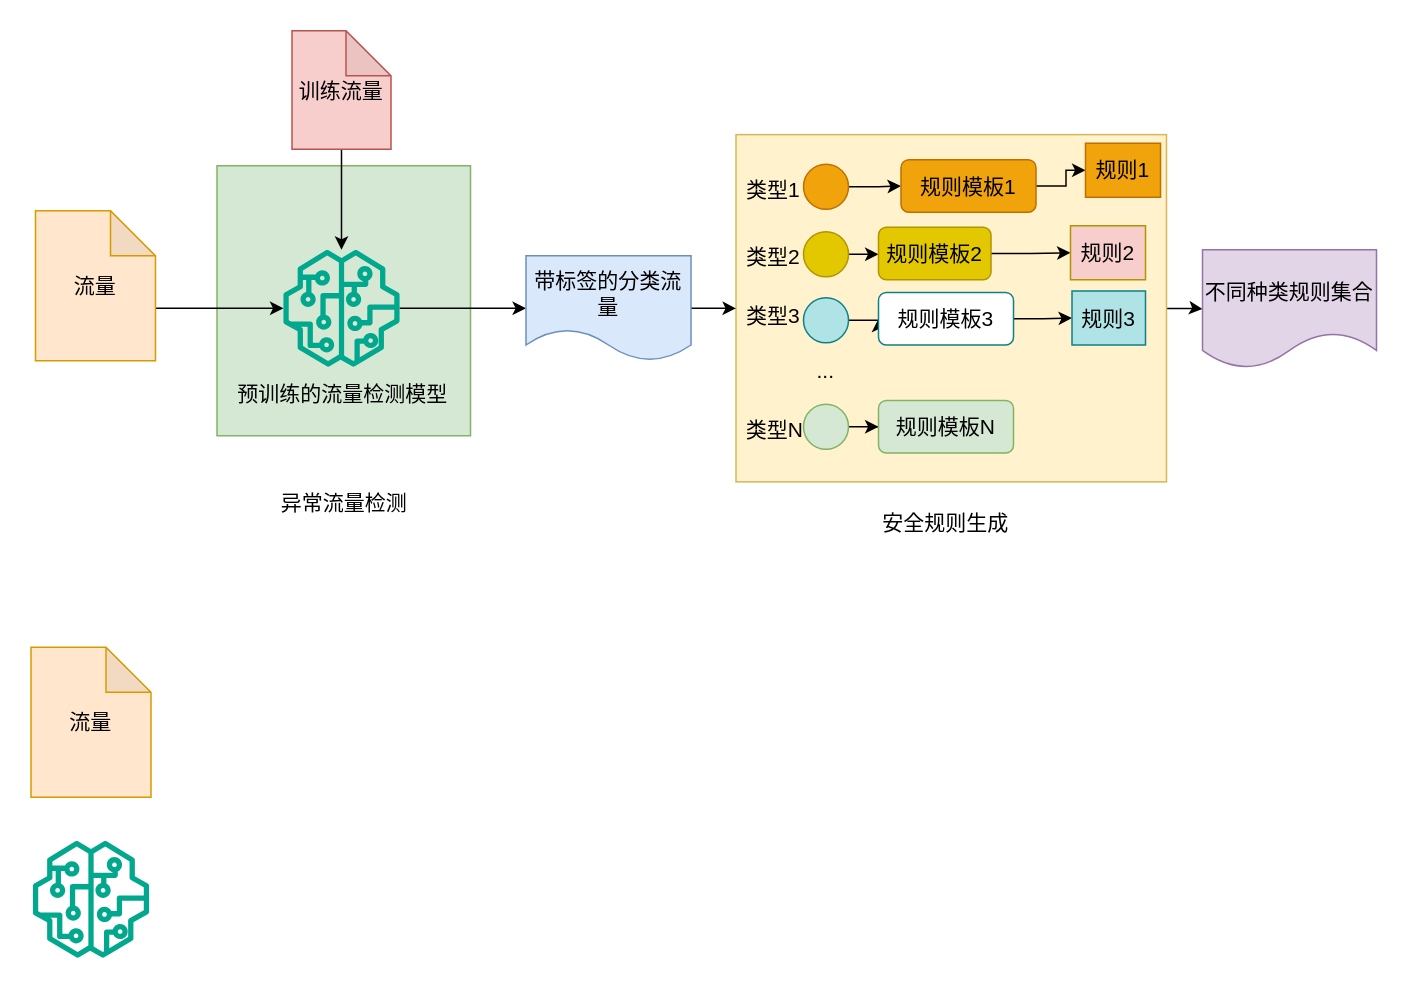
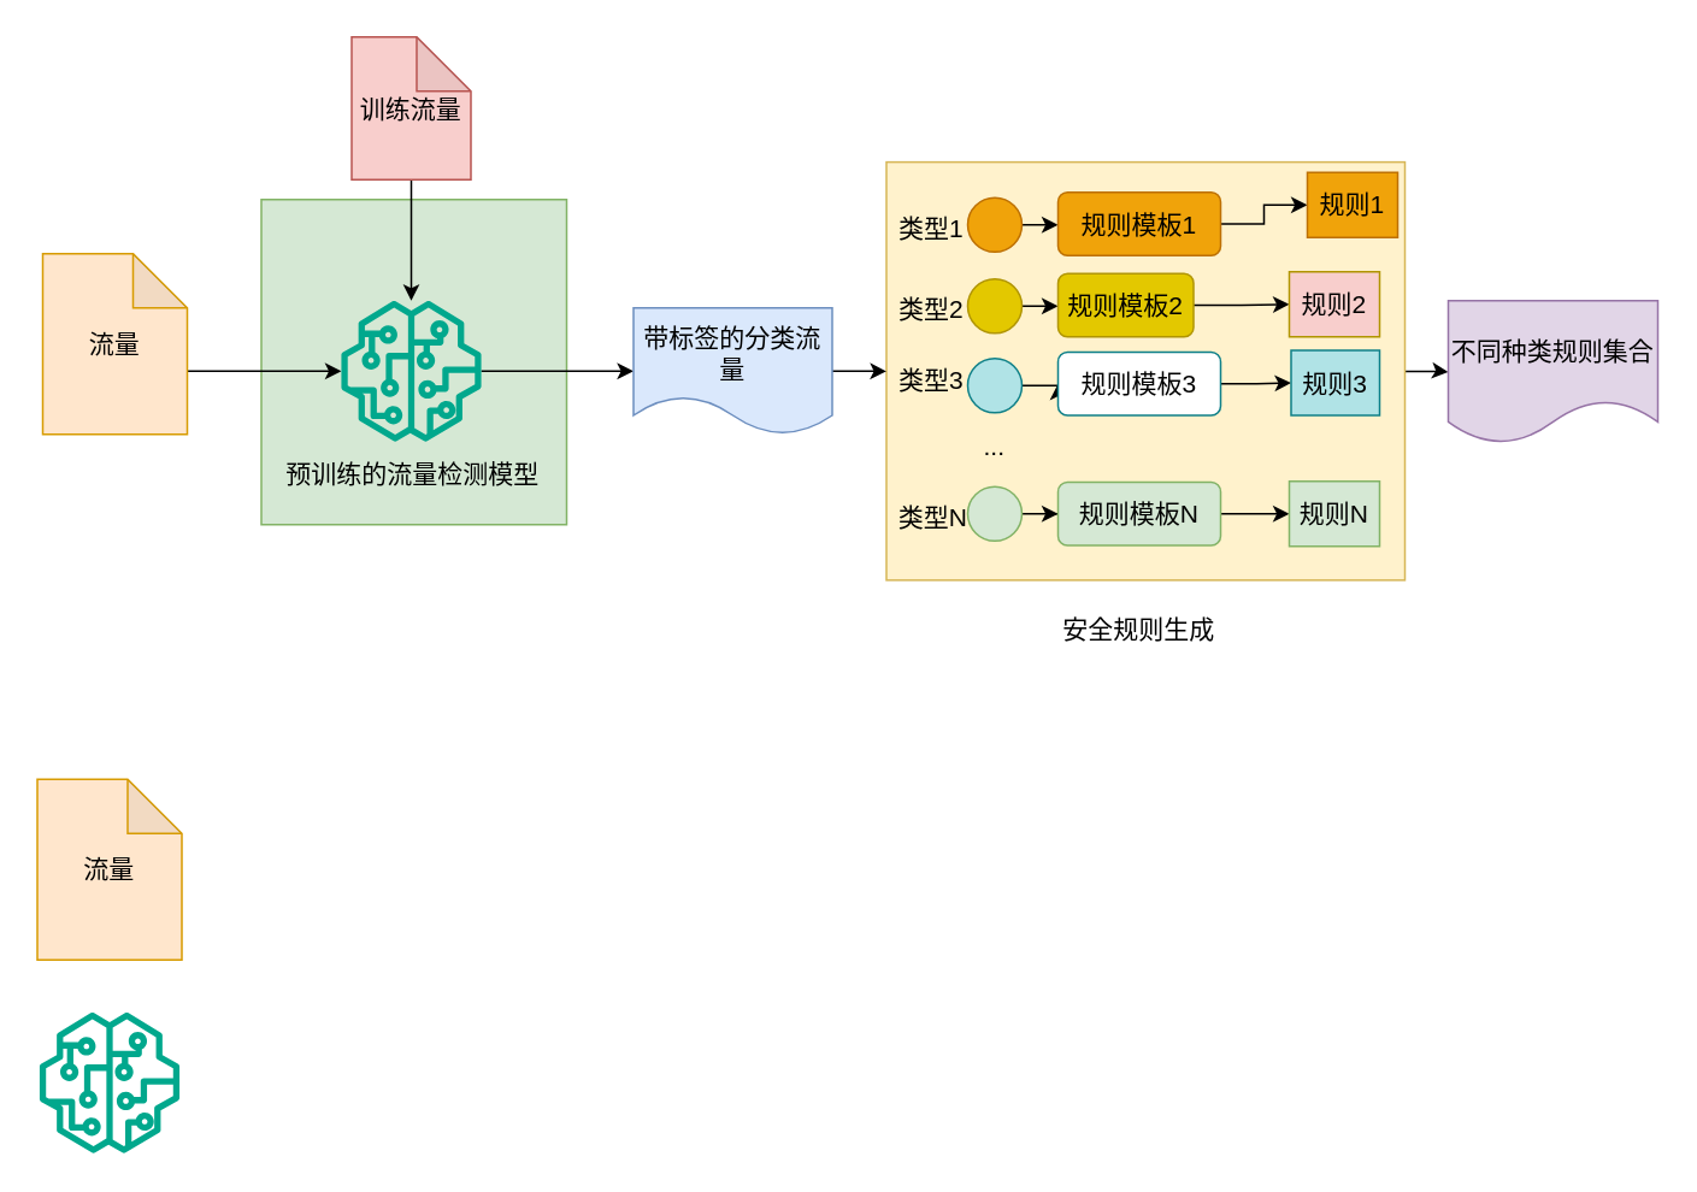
  <mxCell id="0" />
  <mxCell id="1" parent="0" />
  <mxCell id="2" style="edgeStyle=orthogonalEdgeStyle;rounded=0;orthogonalLoop=1;jettySize=auto;html=1;entryX=0;entryY=0.5;entryDx=0;entryDy=0;fontSize=14;" edge="1" parent="1" source="3" target="41"><mxGeometry relative="1" as="geometry"><mxPoint x="811" y="205" as="targetPoint" /></mxGeometry></mxCell>
  <mxCell id="3" value="" style="rounded=0;whiteSpace=wrap;html=1;fontSize=14;fillColor=#fff2cc;strokeColor=#d6b656;" vertex="1" parent="1"><mxGeometry x="490" y="89.25" width="287" height="231.5" as="geometry" /></mxCell>
  <mxCell id="4" value="" style="rounded=0;whiteSpace=wrap;html=1;fontSize=14;fillColor=#d5e8d4;strokeColor=#82b366;" vertex="1" parent="1"><mxGeometry x="144" y="110" width="169" height="180" as="geometry" /></mxCell>
  <mxCell id="5" style="edgeStyle=orthogonalEdgeStyle;rounded=0;orthogonalLoop=1;jettySize=auto;html=1;exitX=0;exitY=0;exitDx=80;exitDy=65;exitPerimeter=0;fontSize=14;" edge="1" parent="1" source="6" target="8"><mxGeometry relative="1" as="geometry" /></mxCell>
  <mxCell id="6" value="流量" style="shape=note;whiteSpace=wrap;html=1;backgroundOutline=1;darkOpacity=0.05;fontSize=14;fillColor=#ffe6cc;strokeColor=#d79b00;" vertex="1" parent="1"><mxGeometry x="23" y="140" width="80" height="100" as="geometry" /></mxCell>
  <mxCell id="7" style="edgeStyle=orthogonalEdgeStyle;rounded=0;orthogonalLoop=1;jettySize=auto;html=1;entryX=0;entryY=0.5;entryDx=0;entryDy=0;fontSize=14;" edge="1" parent="1" source="8" target="13"><mxGeometry relative="1" as="geometry" /></mxCell>
  <mxCell id="8" value="" style="sketch=0;outlineConnect=0;fontColor=#232F3E;gradientColor=none;fillColor=#01A88D;strokeColor=none;dashed=0;verticalLabelPosition=bottom;verticalAlign=top;align=center;html=1;fontSize=14;fontStyle=0;aspect=fixed;pointerEvents=1;shape=mxgraph.aws4.sagemaker_model;" vertex="1" parent="1"><mxGeometry x="188" y="166" width="78" height="78" as="geometry" /></mxCell>
  <mxCell id="9" value="预训练的流量检测模型" style="text;html=1;align=center;verticalAlign=middle;whiteSpace=wrap;rounded=0;fontSize=14;" vertex="1" parent="1"><mxGeometry x="123" y="244" width="210" height="36" as="geometry" /></mxCell>
  <mxCell id="10" style="edgeStyle=orthogonalEdgeStyle;rounded=0;orthogonalLoop=1;jettySize=auto;html=1;fontSize=14;" edge="1" parent="1" source="11" target="8"><mxGeometry relative="1" as="geometry" /></mxCell>
  <mxCell id="11" value="训练流量" style="shape=note;whiteSpace=wrap;html=1;backgroundOutline=1;darkOpacity=0.05;fontSize=14;fillColor=#f8cecc;strokeColor=#b85450;" vertex="1" parent="1"><mxGeometry x="194" y="20" width="66" height="79" as="geometry" /></mxCell>
  <mxCell id="12" style="edgeStyle=orthogonalEdgeStyle;rounded=0;orthogonalLoop=1;jettySize=auto;html=1;fontSize=14;" edge="1" parent="1" source="13" target="3"><mxGeometry relative="1" as="geometry" /></mxCell>
  <mxCell id="13" value="带标签的分类流量" style="shape=document;whiteSpace=wrap;html=1;boundedLbl=1;dashed=0;flipH=1;fontSize=14;fillColor=#dae8fc;strokeColor=#6c8ebf;" vertex="1" parent="1"><mxGeometry x="350" y="170" width="110" height="70" as="geometry" /></mxCell>
  <mxCell id="14" style="edgeStyle=orthogonalEdgeStyle;rounded=0;orthogonalLoop=1;jettySize=auto;html=1;exitX=1;exitY=0.5;exitDx=0;exitDy=0;fontSize=14;" edge="1" parent="1" source="15" target="30"><mxGeometry relative="1" as="geometry" /></mxCell>
  <mxCell id="15" value="" style="shape=ellipse;html=1;dashed=0;whiteSpace=wrap;aspect=fixed;perimeter=ellipsePerimeter;fontSize=14;fillColor=#f0a30a;fontColor=#000000;strokeColor=#BD7000;" vertex="1" parent="1"><mxGeometry x="535" y="109" width="30" height="30" as="geometry" /></mxCell>
  <mxCell id="16" style="edgeStyle=orthogonalEdgeStyle;rounded=0;orthogonalLoop=1;jettySize=auto;html=1;entryX=0;entryY=0.5;entryDx=0;entryDy=0;fontSize=14;" edge="1" parent="1" source="17" target="32"><mxGeometry relative="1" as="geometry" /></mxCell>
  <mxCell id="17" value="" style="shape=ellipse;html=1;dashed=0;whiteSpace=wrap;aspect=fixed;perimeter=ellipsePerimeter;fontSize=14;fillColor=#e3c800;fontColor=#000000;strokeColor=#B09500;" vertex="1" parent="1"><mxGeometry x="535" y="154" width="30" height="30" as="geometry" /></mxCell>
  <mxCell id="18" style="edgeStyle=orthogonalEdgeStyle;rounded=0;orthogonalLoop=1;jettySize=auto;html=1;entryX=0;entryY=0.5;entryDx=0;entryDy=0;fontSize=14;" edge="1" parent="1" source="19" target="34"><mxGeometry relative="1" as="geometry" /></mxCell>
  <mxCell id="19" value="" style="shape=ellipse;html=1;dashed=0;whiteSpace=wrap;aspect=fixed;perimeter=ellipsePerimeter;fontSize=14;fillColor=#b0e3e6;strokeColor=#0e8088;" vertex="1" parent="1"><mxGeometry x="535" y="198" width="30" height="30" as="geometry" /></mxCell>
  <mxCell id="20" value="" style="edgeStyle=orthogonalEdgeStyle;rounded=0;orthogonalLoop=1;jettySize=auto;html=1;fontSize=14;" edge="1" parent="1" source="21" target="36"><mxGeometry relative="1" as="geometry" /></mxCell>
  <mxCell id="21" value="" style="shape=ellipse;html=1;dashed=0;whiteSpace=wrap;aspect=fixed;perimeter=ellipsePerimeter;fontSize=14;fillColor=#d5e8d4;strokeColor=#82b366;" vertex="1" parent="1"><mxGeometry x="535" y="269" width="30" height="30" as="geometry" /></mxCell>
  <mxCell id="22" value="..." style="text;html=1;align=center;verticalAlign=middle;whiteSpace=wrap;rounded=0;fontSize=14;" vertex="1" parent="1"><mxGeometry x="520" y="232" width="60" height="30" as="geometry" /></mxCell>
  <mxCell id="23" value="安全规则生成" style="text;html=1;align=center;verticalAlign=middle;whiteSpace=wrap;rounded=0;fontSize=14;" vertex="1" parent="1"><mxGeometry x="565" y="333" width="130" height="30" as="geometry" /></mxCell>
- <mxCell id="24" value="异常流量检测" style="text;html=1;align=center;verticalAlign=middle;whiteSpace=wrap;rounded=0;fontSize=14;" vertex="1" parent="1"><mxGeometry x="163.5" y="320" width="130" height="30" as="geometry" /></mxCell>
  <mxCell id="25" value="类型1" style="text;html=1;align=center;verticalAlign=middle;whiteSpace=wrap;rounded=0;fontSize=14;" vertex="1" parent="1"><mxGeometry x="485" y="111" width="60" height="30" as="geometry" /></mxCell>
  <mxCell id="26" value="类型2" style="text;html=1;align=center;verticalAlign=middle;whiteSpace=wrap;rounded=0;fontSize=14;" vertex="1" parent="1"><mxGeometry x="485" y="156" width="60" height="30" as="geometry" /></mxCell>
  <mxCell id="27" value="类型3" style="text;html=1;align=center;verticalAlign=middle;whiteSpace=wrap;rounded=0;fontSize=14;" vertex="1" parent="1"><mxGeometry x="485" y="195" width="60" height="30" as="geometry" /></mxCell>
  <mxCell id="28" value="类型N" style="text;html=1;align=center;verticalAlign=middle;whiteSpace=wrap;rounded=0;fontSize=14;" vertex="1" parent="1"><mxGeometry x="486" y="271" width="60" height="30" as="geometry" /></mxCell>
  <mxCell id="29" style="edgeStyle=orthogonalEdgeStyle;rounded=0;orthogonalLoop=1;jettySize=auto;html=1;entryX=0;entryY=0.5;entryDx=0;entryDy=0;fontSize=14;" edge="1" parent="1" source="30" target="37"><mxGeometry relative="1" as="geometry" /></mxCell>
- <mxCell id="30" value="规则模板1" style="rounded=1;whiteSpace=wrap;html=1;fontSize=14;fillColor=#f0a30a;fontColor=#000000;strokeColor=#BD7000;" vertex="1" parent="1"><mxGeometry x="600" y="106" width="90" height="35" as="geometry" /></mxCell>
+ <mxCell id="30" value="规则模板1" style="rounded=1;whiteSpace=wrap;html=1;fontSize=14;fillColor=#f0a30a;fontColor=#000000;strokeColor=#BD7000;" vertex="1" parent="1"><mxGeometry x="585" y="106" width="90" height="35" as="geometry" /></mxCell>
  <mxCell id="31" style="edgeStyle=orthogonalEdgeStyle;rounded=0;orthogonalLoop=1;jettySize=auto;html=1;entryX=0;entryY=0.5;entryDx=0;entryDy=0;fontSize=14;" edge="1" parent="1" source="32" target="38"><mxGeometry relative="1" as="geometry" /></mxCell>
  <mxCell id="32" value="规则模板2" style="rounded=1;whiteSpace=wrap;html=1;fontSize=14;fillColor=#e3c800;fontColor=#000000;strokeColor=#B09500;" vertex="1" parent="1"><mxGeometry x="585" y="151" width="75" height="35" as="geometry" /></mxCell>
  <mxCell id="33" style="edgeStyle=orthogonalEdgeStyle;rounded=0;orthogonalLoop=1;jettySize=auto;html=1;fontSize=14;" edge="1" parent="1" source="34" target="39"><mxGeometry relative="1" as="geometry" /></mxCell>
  <mxCell id="34" value="规则模板3" style="rounded=1;whiteSpace=wrap;html=1;fontSize=14;fillColor=#ffffff;strokeColor=#0e8088;" vertex="1" parent="1"><mxGeometry x="585" y="194.5" width="90" height="35" as="geometry" /></mxCell>
+ <mxCell id="35" style="edgeStyle=orthogonalEdgeStyle;rounded=0;orthogonalLoop=1;jettySize=auto;html=1;entryX=0;entryY=0.5;entryDx=0;entryDy=0;fontSize=14;" edge="1" parent="1" source="36" target="40"><mxGeometry relative="1" as="geometry" /></mxCell>
  <mxCell id="36" value="规则模板N" style="rounded=1;whiteSpace=wrap;html=1;fontSize=14;fillColor=#d5e8d4;strokeColor=#82b366;" vertex="1" parent="1"><mxGeometry x="585" y="266.5" width="90" height="35" as="geometry" /></mxCell>
  <mxCell id="37" value="规则1" style="rounded=0;whiteSpace=wrap;html=1;fontSize=14;fillColor=#f0a30a;fontColor=#000000;strokeColor=#BD7000;" vertex="1" parent="1"><mxGeometry x="723" y="95" width="50" height="36" as="geometry" /></mxCell>
  <mxCell id="38" value="规则2" style="rounded=0;whiteSpace=wrap;html=1;fontSize=14;fillColor=#f8cecc;fontColor=#000000;strokeColor=#B09500;" vertex="1" parent="1"><mxGeometry x="713" y="150" width="50" height="36" as="geometry" /></mxCell>
  <mxCell id="39" value="规则3" style="rounded=0;whiteSpace=wrap;html=1;fontSize=14;fillColor=#b0e3e6;strokeColor=#0e8088;" vertex="1" parent="1"><mxGeometry x="714" y="193.5" width="49" height="36" as="geometry" /></mxCell>
+ <mxCell id="40" value="规则N" style="rounded=0;whiteSpace=wrap;html=1;fontSize=14;fillColor=#d5e8d4;strokeColor=#82b366;" vertex="1" parent="1"><mxGeometry x="713" y="266" width="50" height="36" as="geometry" /></mxCell>
  <mxCell id="41" value="不同种类规则集合" style="shape=document;whiteSpace=wrap;html=1;boundedLbl=1;fontSize=14;fillColor=#e1d5e7;strokeColor=#9673a6;" vertex="1" parent="1"><mxGeometry x="801" y="166" width="116" height="79" as="geometry" /></mxCell>
  <mxCell id="42" value="流量" style="shape=note;whiteSpace=wrap;html=1;backgroundOutline=1;darkOpacity=0.05;fontSize=14;fillColor=#ffe6cc;strokeColor=#d79b00;" vertex="1" parent="1"><mxGeometry x="20" y="431" width="80" height="100" as="geometry" /></mxCell>
  <mxCell id="43" value="" style="sketch=0;outlineConnect=0;fontColor=#232F3E;gradientColor=none;fillColor=#01A88D;strokeColor=none;dashed=0;verticalLabelPosition=bottom;verticalAlign=top;align=center;html=1;fontSize=14;fontStyle=0;aspect=fixed;pointerEvents=1;shape=mxgraph.aws4.sagemaker_model;" vertex="1" parent="1"><mxGeometry x="21" y="560" width="78" height="78" as="geometry" /></mxCell>
